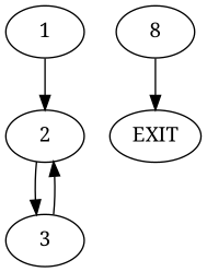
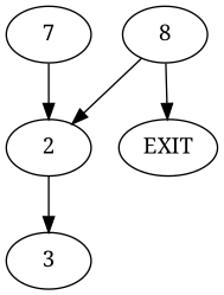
  digraph {
    fontname="Noto Serif"
    node [fontname="Noto Serif"]
    edge [fontname="Noto Serif"]
-   1
+   1 [label=7]
    2
    n3 [label=8]
    n4 [label=EXIT]
    3
    1 -> 2
    2 -> 3
    n3 -> n4
-   3 -> 2
+   n3 -> 2
  }
